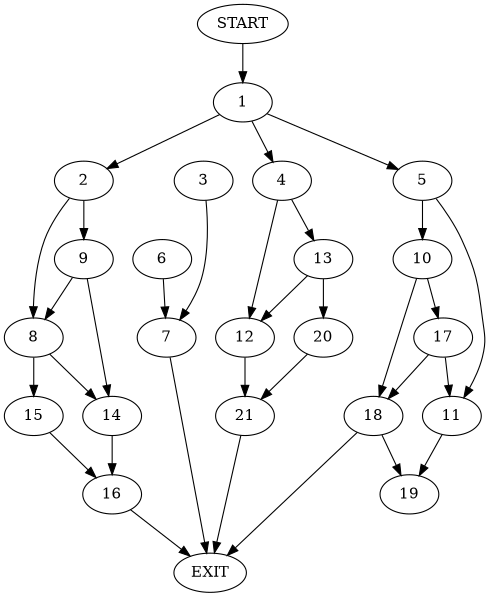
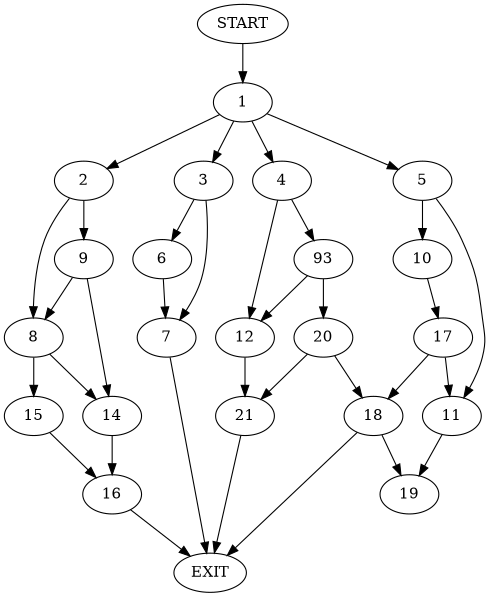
  digraph {
    n1 [label=START]
    1
    2
    3
    4
    5
    n7 [label=EXIT]
    8
    9
    6
    7
    12
-   13
+   13 [label=93]
    10
    11
    14
    15
    21
    20
    17
    18
    19
    16
    n1 -> 1
    1 -> 2
+   1 -> 3
    1 -> 4
    1 -> 5
    2 -> 8
    2 -> 9
+   3 -> 6
    3 -> 7
    4 -> 12
    4 -> 13
    5 -> 10
    5 -> 11
    8 -> 14
    8 -> 15
    9 -> 8
    9 -> 14
    6 -> 7
    7 -> n7
    12 -> 21
    13 -> 12
    13 -> 20
    10 -> 17
-   10 -> 18
+   20 -> 18
    11 -> 19
    14 -> 16
    15 -> 16
    21 -> n7
    20 -> 21
    17 -> 11
    17 -> 18
    18 -> n7
    18 -> 19
    16 -> n7
  }
